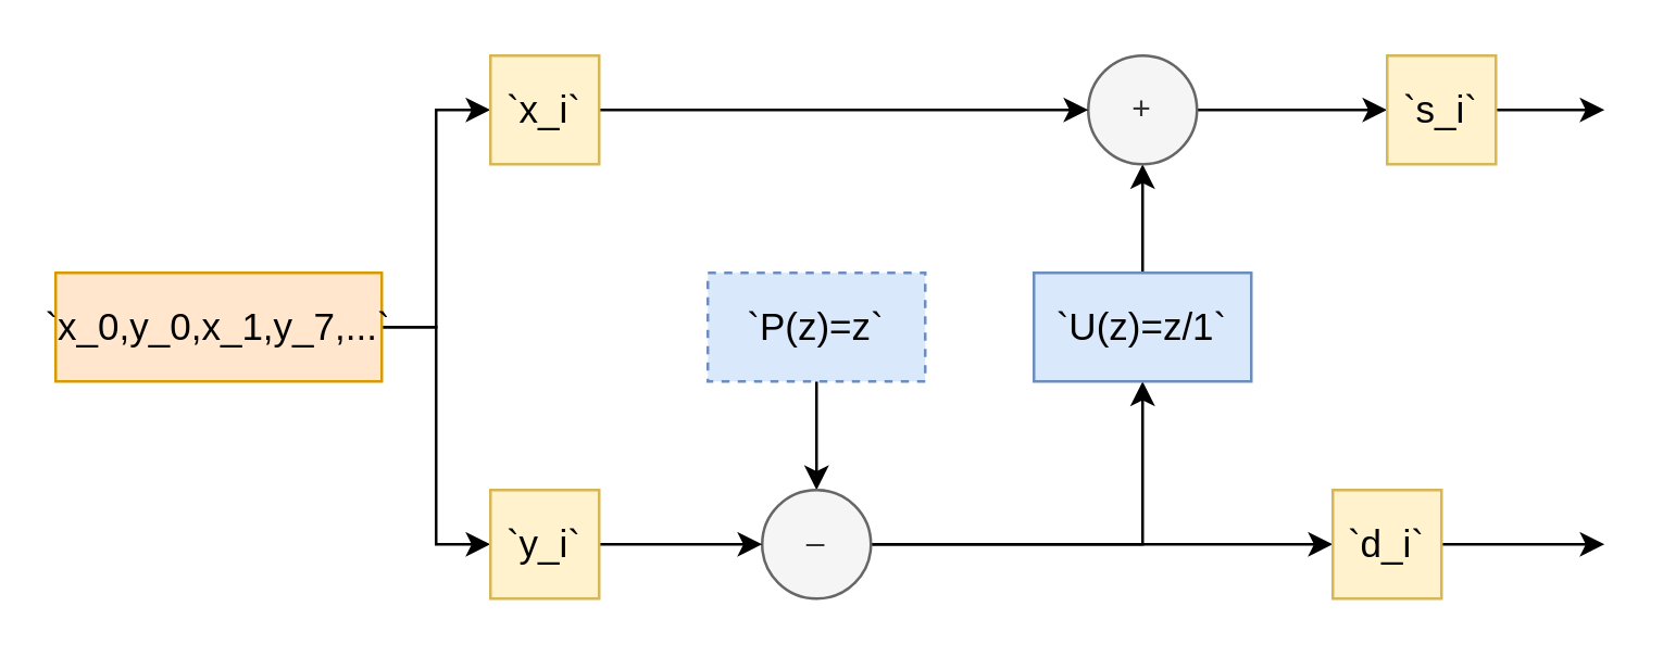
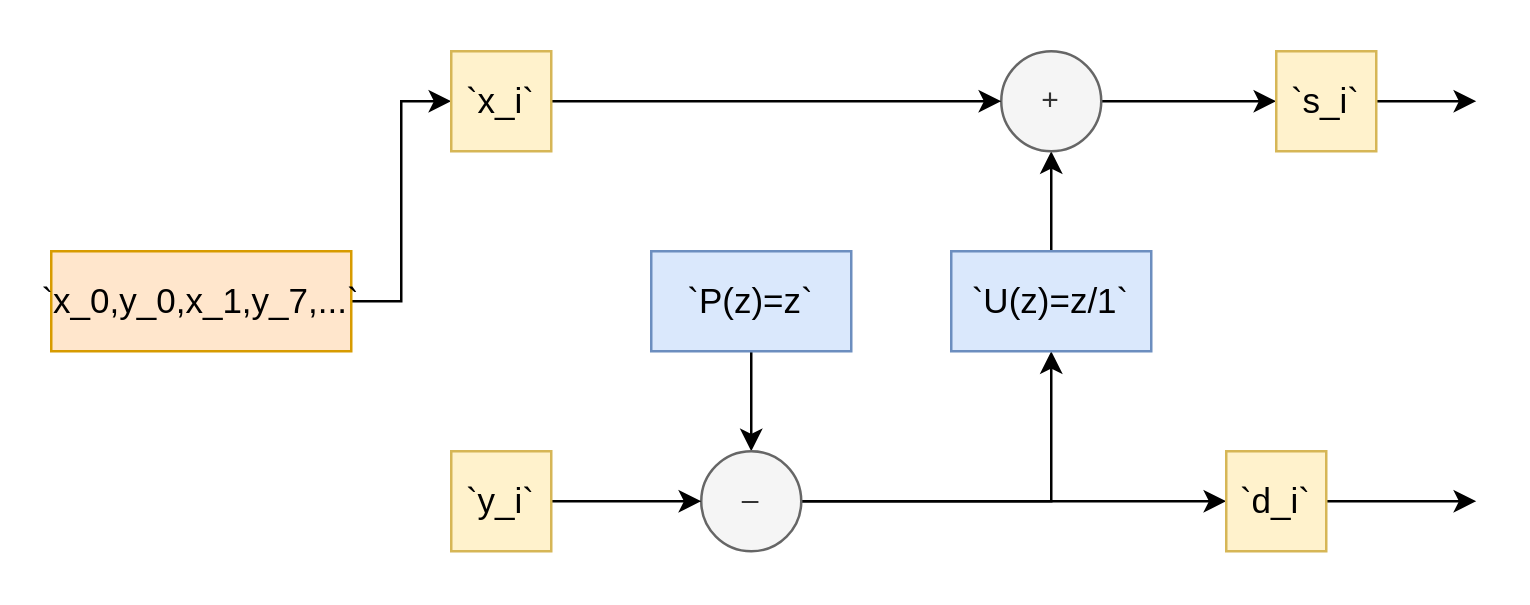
  <mxCell id="0" />
  <mxCell id="1" parent="0" />
  <mxCell id="2" style="edgeStyle=orthogonalEdgeStyle;rounded=0;orthogonalLoop=1;jettySize=auto;html=1;exitX=1;exitY=0.5;exitDx=0;exitDy=0;entryX=0;entryY=0.5;entryDx=0;entryDy=0;" edge="1" parent="1" source="4" target="19"><mxGeometry relative="1" as="geometry" /></mxCell>
- <mxCell id="3" style="edgeStyle=orthogonalEdgeStyle;rounded=0;orthogonalLoop=1;jettySize=auto;html=1;exitX=1;exitY=0.5;exitDx=0;exitDy=0;entryX=0;entryY=0.5;entryDx=0;entryDy=0;" edge="1" parent="1" source="4" target="21"><mxGeometry relative="1" as="geometry" /></mxCell>
  <mxCell id="4" value="`x_0,y_0,x_1,y_7,...`" style="rounded=0;whiteSpace=wrap;html=1;fillColor=#ffe6cc;strokeColor=#d79b00;fontFamily=Helvetica;fontSize=14;" parent="1" vertex="1"><mxGeometry y="100" width="120" height="40" as="geometry" x="20" /></mxCell>
  <mxCell id="5" style="edgeStyle=orthogonalEdgeStyle;rounded=0;orthogonalLoop=1;jettySize=auto;html=1;exitX=0.5;exitY=1;exitDx=0;exitDy=0;entryX=0.5;entryY=0;entryDx=0;entryDy=0;" parent="1" source="6" target="9" edge="1"><mxGeometry relative="1" as="geometry" /></mxCell>
- <mxCell id="6" value="`P(z)=z`" style="rounded=0;whiteSpace=wrap;html=1;fillColor=#dae8fc;strokeColor=#6c8ebf;fontFamily=Helvetica;fontSize=14;dashed=1;" parent="1" vertex="1"><mxGeometry x="260" y="100" width="80" height="40" as="geometry" /></mxCell>
+ <mxCell id="6" value="`P(z)=z`" style="rounded=0;whiteSpace=wrap;html=1;fillColor=#dae8fc;strokeColor=#6c8ebf;fontFamily=Helvetica;fontSize=14;" parent="1" vertex="1"><mxGeometry x="260" y="100" width="80" height="40" as="geometry" /></mxCell>
  <mxCell id="7" style="edgeStyle=orthogonalEdgeStyle;rounded=0;orthogonalLoop=1;jettySize=auto;html=1;exitX=1;exitY=0.5;exitDx=0;exitDy=0;entryX=0.5;entryY=1;entryDx=0;entryDy=0;" parent="1" source="9" target="11" edge="1"><mxGeometry relative="1" as="geometry" /></mxCell>
  <mxCell id="8" style="edgeStyle=orthogonalEdgeStyle;rounded=0;orthogonalLoop=1;jettySize=auto;html=1;exitX=1;exitY=0.5;exitDx=0;exitDy=0;entryX=0;entryY=0.5;entryDx=0;entryDy=0;" parent="1" source="9" target="17" edge="1"><mxGeometry relative="1" as="geometry"><mxPoint x="380" y="200" as="targetPoint" /></mxGeometry></mxCell>
  <mxCell id="9" value="–" style="ellipse;whiteSpace=wrap;html=1;aspect=fixed;fillColor=#f5f5f5;strokeColor=#666666;fontColor=#333333;" parent="1" vertex="1"><mxGeometry x="280" y="180" width="40" height="40" as="geometry" /></mxCell>
  <mxCell id="10" style="edgeStyle=orthogonalEdgeStyle;rounded=0;orthogonalLoop=1;jettySize=auto;html=1;exitX=0.5;exitY=0;exitDx=0;exitDy=0;entryX=0.5;entryY=1;entryDx=0;entryDy=0;" parent="1" source="11" target="13" edge="1"><mxGeometry relative="1" as="geometry" /></mxCell>
  <mxCell id="11" value="`U(z)=z/1`" style="rounded=0;whiteSpace=wrap;html=1;fillColor=#dae8fc;strokeColor=#6c8ebf;fontFamily=Helvetica;fontSize=14;" parent="1" vertex="1"><mxGeometry x="380" y="100" width="80" height="40" as="geometry" /></mxCell>
  <mxCell id="12" style="edgeStyle=orthogonalEdgeStyle;rounded=0;orthogonalLoop=1;jettySize=auto;html=1;exitX=1;exitY=0.5;exitDx=0;exitDy=0;entryX=0;entryY=0.5;entryDx=0;entryDy=0;" parent="1" source="13" target="16" edge="1"><mxGeometry relative="1" as="geometry"><mxPoint x="380" y="40" as="targetPoint" /></mxGeometry></mxCell>
  <mxCell id="13" value="+" style="ellipse;whiteSpace=wrap;html=1;aspect=fixed;fillColor=#f5f5f5;strokeColor=#666666;fontColor=#333333;" parent="1" vertex="1"><mxGeometry x="400" y="20" width="40" height="40" as="geometry" /></mxCell>
  <mxCell id="14" value="" style="endArrow=classic;html=1;exitX=1;exitY=0.5;exitDx=0;exitDy=0;" parent="1" source="17" edge="1"><mxGeometry width="50" height="50" relative="1" as="geometry"><mxPoint x="550" y="200" as="sourcePoint" /><mxPoint x="590" y="200" as="targetPoint" /></mxGeometry></mxCell>
  <mxCell id="15" value="" style="endArrow=classic;html=1;entryX=0;entryY=0.5;entryDx=0;entryDy=0;exitX=1;exitY=0.5;exitDx=0;exitDy=0;" parent="1" source="16" edge="1"><mxGeometry width="50" height="50" relative="1" as="geometry"><mxPoint x="550" y="40" as="sourcePoint" /><mxPoint x="590" y="40" as="targetPoint" /></mxGeometry></mxCell>
  <mxCell id="16" value="`s_i`" style="rounded=0;whiteSpace=wrap;html=1;fillColor=#fff2cc;strokeColor=#d6b656;fontFamily=Helvetica;fontSize=14;" parent="1" vertex="1"><mxGeometry x="510" y="20" width="40" height="40" as="geometry" /></mxCell>
  <mxCell id="17" value="`d_i`" style="rounded=0;whiteSpace=wrap;html=1;fillColor=#fff2cc;strokeColor=#d6b656;fontFamily=Helvetica;fontSize=14;" parent="1" vertex="1"><mxGeometry x="490" y="180" width="40" height="40" as="geometry" /></mxCell>
  <mxCell id="18" style="edgeStyle=orthogonalEdgeStyle;rounded=0;orthogonalLoop=1;jettySize=auto;html=1;exitX=1;exitY=0.5;exitDx=0;exitDy=0;entryX=0;entryY=0.5;entryDx=0;entryDy=0;" edge="1" parent="1" source="19" target="13"><mxGeometry relative="1" as="geometry" /></mxCell>
  <mxCell id="19" value="`x_i`" style="rounded=0;whiteSpace=wrap;html=1;fillColor=#fff2cc;strokeColor=#d6b656;fontFamily=Helvetica;fontSize=14;" vertex="1" parent="1"><mxGeometry x="180" y="20" width="40" height="40" as="geometry" /></mxCell>
  <mxCell id="20" style="edgeStyle=orthogonalEdgeStyle;rounded=0;orthogonalLoop=1;jettySize=auto;html=1;exitX=1;exitY=0.5;exitDx=0;exitDy=0;entryX=0;entryY=0.5;entryDx=0;entryDy=0;" edge="1" parent="1" source="21" target="9"><mxGeometry relative="1" as="geometry" /></mxCell>
  <mxCell id="21" value="`y_i`" style="rounded=0;whiteSpace=wrap;html=1;fillColor=#fff2cc;strokeColor=#d6b656;fontFamily=Helvetica;fontSize=14;" vertex="1" parent="1"><mxGeometry x="180" y="180" width="40" height="40" as="geometry" /></mxCell>
